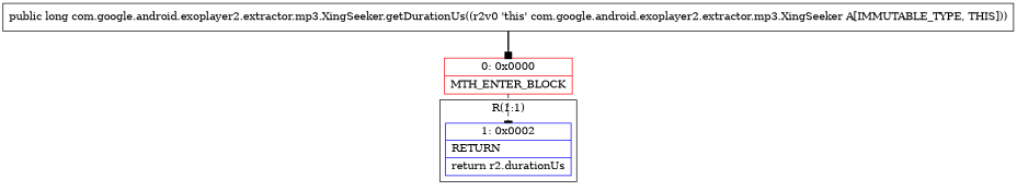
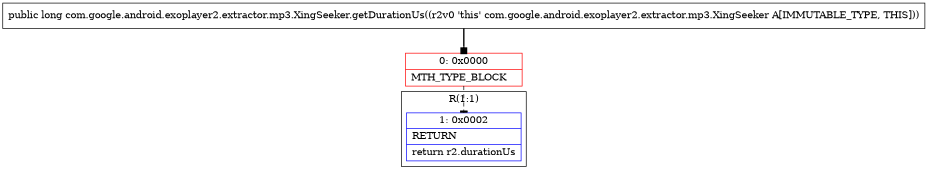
  digraph {
    node [shape=record]
    n1 [color=blue label="{1\:\ 0x0002|RETURN\l|return r2.durationUs\l}"]
-   n2 [color=red label="{0\:\ 0x0000|MTH_ENTER_BLOCK\l}"]
+   n2 [color=red label="{0\:\ 0x0000|MTH_TYPE_BLOCK\l}"]
    n3 [label="{public long com.google.android.exoplayer2.extractor.mp3.XingSeeker.getDurationUs((r2v0 'this' com.google.android.exoplayer2.extractor.mp3.XingSeeker A[IMMUTABLE_TYPE, THIS])) }"]
    subgraph cluster_1 {
      label="R(1:1)"
      n1
    }
    n2 -> n1 [style=dashed arrowhead=tee]
    n3 -> n2 [style=bold arrowhead=box]
  }
